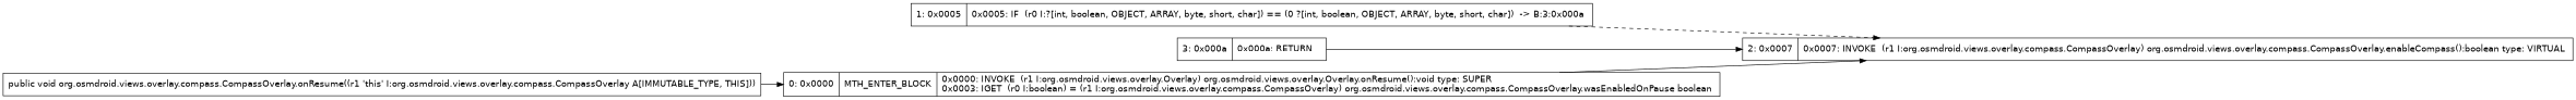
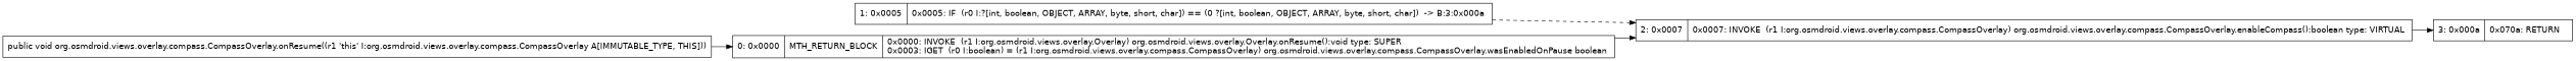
  digraph {
    fontname="DejaVu Sans"
    rankdir=LR
    node [fontname="DejaVu Sans" shape=record]
    edge [fontname="DejaVu Sans"]
-   n1 [label="{0\:\ 0x0000|MTH_ENTER_BLOCK\l|0x0000: INVOKE  (r1 I:org.osmdroid.views.overlay.Overlay) org.osmdroid.views.overlay.Overlay.onResume():void type: SUPER \l0x0003: IGET  (r0 I:boolean) = (r1 I:org.osmdroid.views.overlay.compass.CompassOverlay) org.osmdroid.views.overlay.compass.CompassOverlay.wasEnabledOnPause boolean \l}"]
+   n1 [label="{0\:\ 0x0000|MTH_RETURN_BLOCK\l|0x0000: INVOKE  (r1 I:org.osmdroid.views.overlay.Overlay) org.osmdroid.views.overlay.Overlay.onResume():void type: SUPER \l0x0003: IGET  (r0 I:boolean) = (r1 I:org.osmdroid.views.overlay.compass.CompassOverlay) org.osmdroid.views.overlay.compass.CompassOverlay.wasEnabledOnPause boolean \l}"]
    n2 [label="{2\:\ 0x0007|0x0007: INVOKE  (r1 I:org.osmdroid.views.overlay.compass.CompassOverlay) org.osmdroid.views.overlay.compass.CompassOverlay.enableCompass():boolean type: VIRTUAL \l}"]
    n3 [label="{1\:\ 0x0005|0x0005: IF  (r0 I:?[int, boolean, OBJECT, ARRAY, byte, short, char]) == (0 ?[int, boolean, OBJECT, ARRAY, byte, short, char])  \-\> B:3:0x000a \l}"]
-   n4 [label="{3\:\ 0x000a|0x000a: RETURN   \l}"]
+   n4 [label="{3\:\ 0x000a|0x070a: RETURN   \l}"]
    n5 [label="{public void org.osmdroid.views.overlay.compass.CompassOverlay.onResume((r1 'this' I:org.osmdroid.views.overlay.compass.CompassOverlay A[IMMUTABLE_TYPE, THIS])) }"]
    n1 -> n2
-   n4 -> n2
+   n2 -> n4
    n3 -> n2 [style=dashed]
    n5 -> n1
  }
